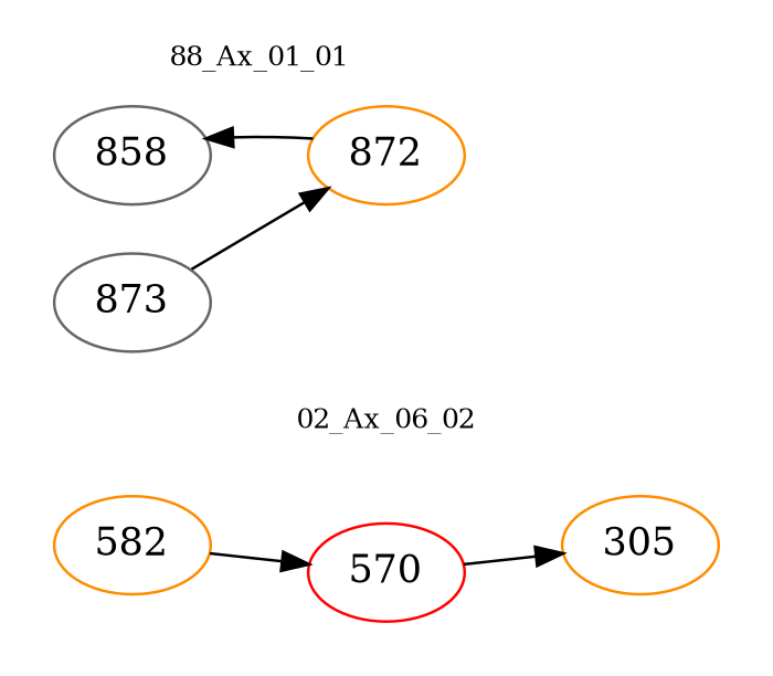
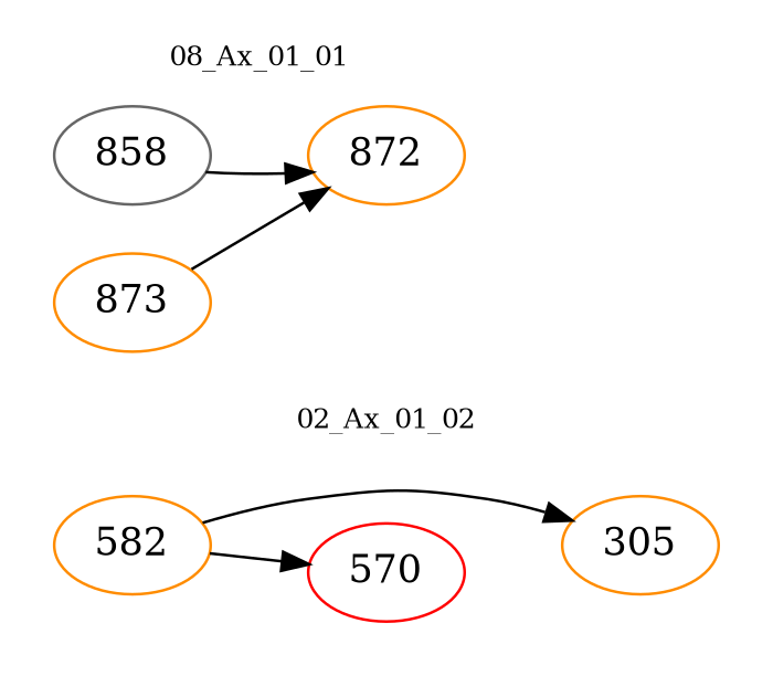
  digraph {
    rankdir=LR
    node [color=darkorange]
    edge [color=black]
    n1 [label=582]
    n2 [color=red label=570]
    n3 [label=305]
    n4 [color=gray40 label=858]
    n5 [label=872]
-   n6 [color=gray40 label=873]
+   n6 [label=873]
    subgraph cluster_1 {
      color=white
      fontsize=10
-     label="02_Ax_06_02"
+     label="02_Ax_01_02"
      n1
      n2
      n3
    }
    subgraph cluster_2 {
      color=white
      fontsize=10
-     label="88_Ax_01_01"
+     label="08_Ax_01_01"
      n4
      n5
      n6
    }
    n1 -> n2
-   n2 -> n3
-   n5 -> n4
+   n1 -> n3
+   n4 -> n5
    n6 -> n5
  }
